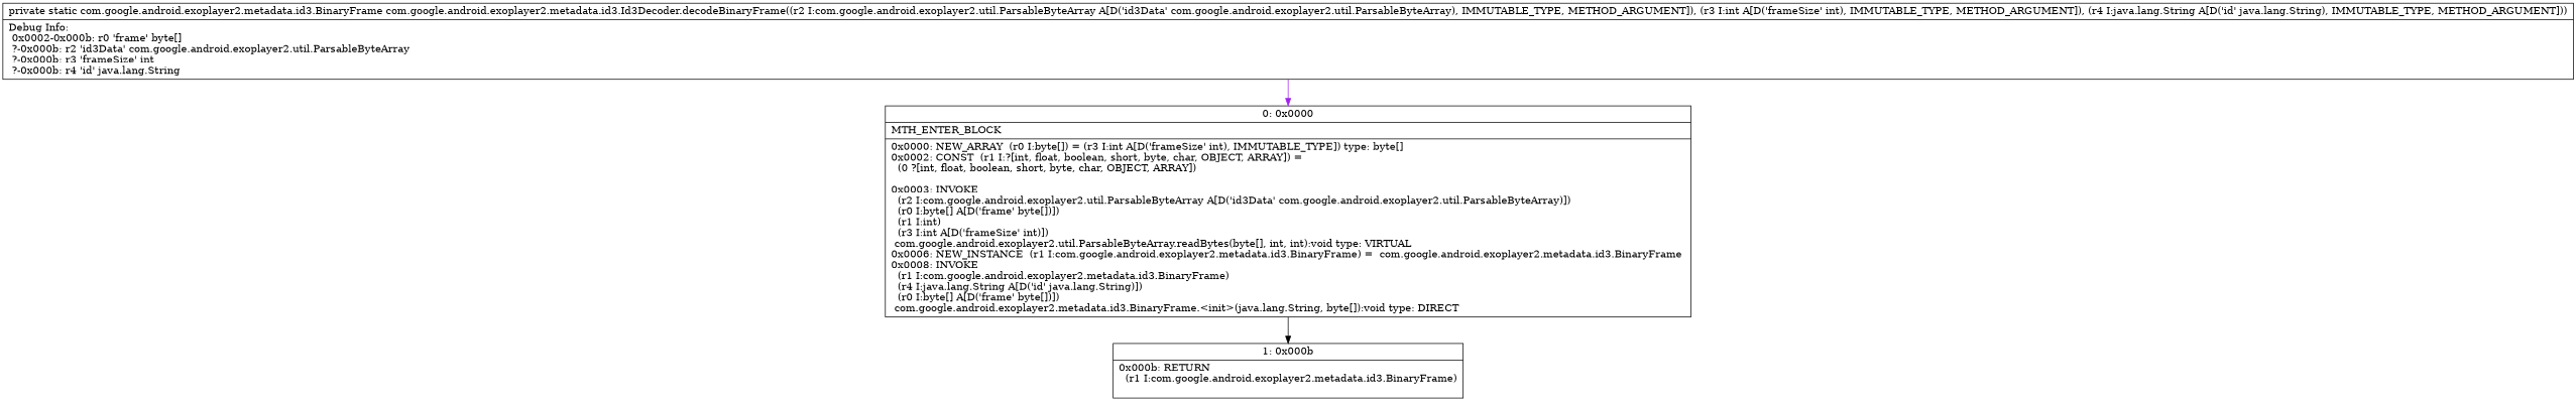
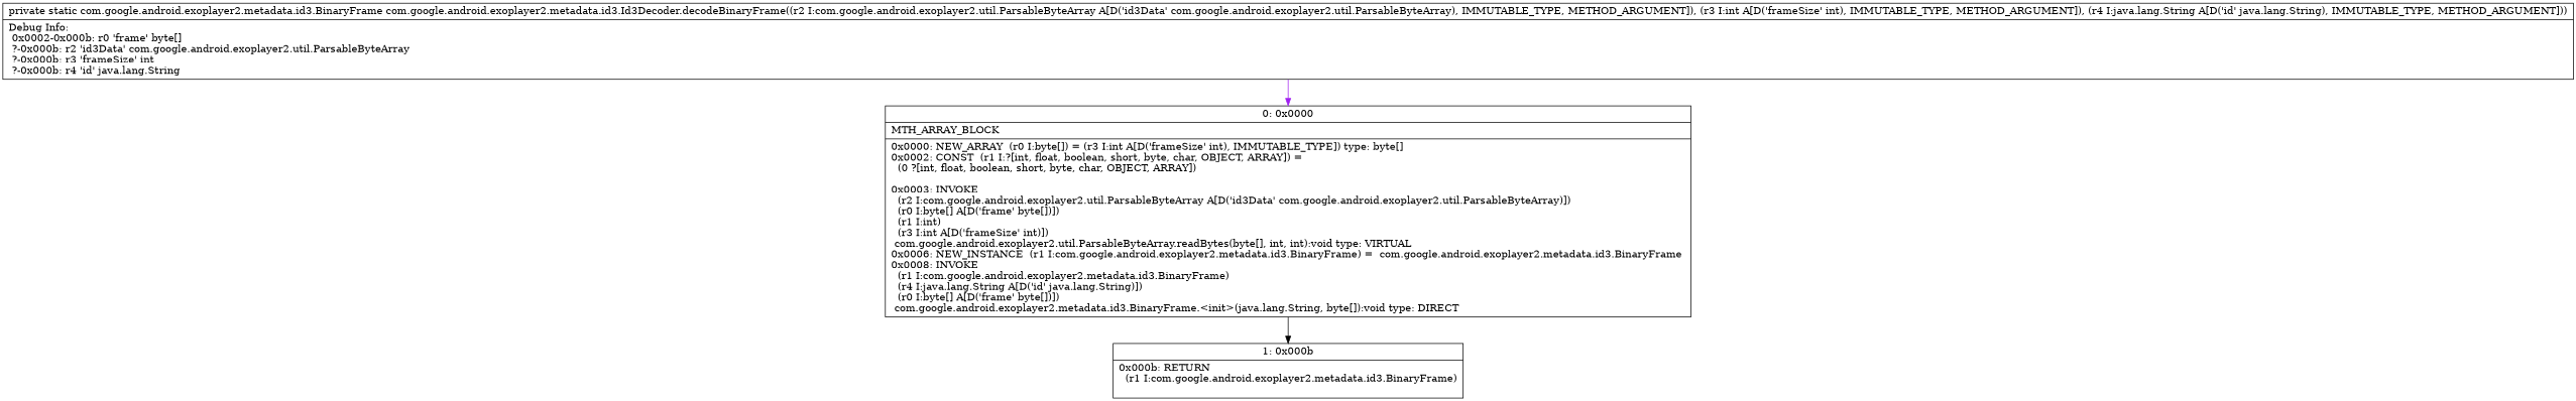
  digraph {
    node [shape=record]
-   n1 [label="{0\:\ 0x0000|MTH_ENTER_BLOCK\l|0x0000: NEW_ARRAY  (r0 I:byte[]) = (r3 I:int A[D('frameSize' int), IMMUTABLE_TYPE]) type: byte[] \l0x0002: CONST  (r1 I:?[int, float, boolean, short, byte, char, OBJECT, ARRAY]) = \l  (0 ?[int, float, boolean, short, byte, char, OBJECT, ARRAY])\l \l0x0003: INVOKE  \l  (r2 I:com.google.android.exoplayer2.util.ParsableByteArray A[D('id3Data' com.google.android.exoplayer2.util.ParsableByteArray)])\l  (r0 I:byte[] A[D('frame' byte[])])\l  (r1 I:int)\l  (r3 I:int A[D('frameSize' int)])\l com.google.android.exoplayer2.util.ParsableByteArray.readBytes(byte[], int, int):void type: VIRTUAL \l0x0006: NEW_INSTANCE  (r1 I:com.google.android.exoplayer2.metadata.id3.BinaryFrame) =  com.google.android.exoplayer2.metadata.id3.BinaryFrame \l0x0008: INVOKE  \l  (r1 I:com.google.android.exoplayer2.metadata.id3.BinaryFrame)\l  (r4 I:java.lang.String A[D('id' java.lang.String)])\l  (r0 I:byte[] A[D('frame' byte[])])\l com.google.android.exoplayer2.metadata.id3.BinaryFrame.\<init\>(java.lang.String, byte[]):void type: DIRECT \l}"]
+   n1 [label="{0\:\ 0x0000|MTH_ARRAY_BLOCK\l|0x0000: NEW_ARRAY  (r0 I:byte[]) = (r3 I:int A[D('frameSize' int), IMMUTABLE_TYPE]) type: byte[] \l0x0002: CONST  (r1 I:?[int, float, boolean, short, byte, char, OBJECT, ARRAY]) = \l  (0 ?[int, float, boolean, short, byte, char, OBJECT, ARRAY])\l \l0x0003: INVOKE  \l  (r2 I:com.google.android.exoplayer2.util.ParsableByteArray A[D('id3Data' com.google.android.exoplayer2.util.ParsableByteArray)])\l  (r0 I:byte[] A[D('frame' byte[])])\l  (r1 I:int)\l  (r3 I:int A[D('frameSize' int)])\l com.google.android.exoplayer2.util.ParsableByteArray.readBytes(byte[], int, int):void type: VIRTUAL \l0x0006: NEW_INSTANCE  (r1 I:com.google.android.exoplayer2.metadata.id3.BinaryFrame) =  com.google.android.exoplayer2.metadata.id3.BinaryFrame \l0x0008: INVOKE  \l  (r1 I:com.google.android.exoplayer2.metadata.id3.BinaryFrame)\l  (r4 I:java.lang.String A[D('id' java.lang.String)])\l  (r0 I:byte[] A[D('frame' byte[])])\l com.google.android.exoplayer2.metadata.id3.BinaryFrame.\<init\>(java.lang.String, byte[]):void type: DIRECT \l}"]
    n2 [label="{1\:\ 0x000b|0x000b: RETURN  \l  (r1 I:com.google.android.exoplayer2.metadata.id3.BinaryFrame)\l \l}"]
    n3 [label="{private static com.google.android.exoplayer2.metadata.id3.BinaryFrame com.google.android.exoplayer2.metadata.id3.Id3Decoder.decodeBinaryFrame((r2 I:com.google.android.exoplayer2.util.ParsableByteArray A[D('id3Data' com.google.android.exoplayer2.util.ParsableByteArray), IMMUTABLE_TYPE, METHOD_ARGUMENT]), (r3 I:int A[D('frameSize' int), IMMUTABLE_TYPE, METHOD_ARGUMENT]), (r4 I:java.lang.String A[D('id' java.lang.String), IMMUTABLE_TYPE, METHOD_ARGUMENT]))  | Debug Info:\l  0x0002\-0x000b: r0 'frame' byte[]\l  ?\-0x000b: r2 'id3Data' com.google.android.exoplayer2.util.ParsableByteArray\l  ?\-0x000b: r3 'frameSize' int\l  ?\-0x000b: r4 'id' java.lang.String\l}"]
    n1 -> n2 [color=black]
    n3 -> n1 [color=purple]
  }
